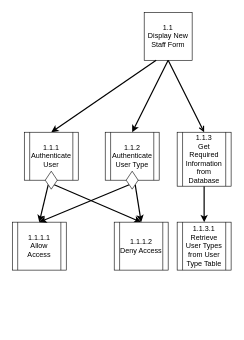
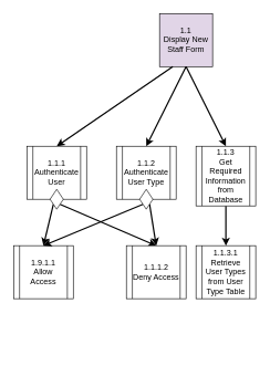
  <mxCell id="0" />
  <mxCell id="1" parent="0" />
- <mxCell id="2" value="1.1&lt;br&gt;Display New Staff Form" style="whiteSpace=wrap;html=1;aspect=fixed;" parent="1" vertex="1"><mxGeometry x="240" width="80" height="80" as="geometry" y="20" /></mxCell>
+ <mxCell id="2" value="1.1&lt;br&gt;Display New Staff Form" style="whiteSpace=wrap;html=1;aspect=fixed;fillColor=#e1d5e7;" parent="1" vertex="1"><mxGeometry x="240" width="80" height="80" as="geometry" y="20" /></mxCell>
  <mxCell id="3" value="" style="endArrow=classic;html=1;" parent="1" edge="1"><mxGeometry width="50" height="50" relative="1" as="geometry"><mxPoint x="70" y="460" as="sourcePoint" /><mxPoint x="70" y="460" as="targetPoint" /></mxGeometry></mxCell>
  <mxCell id="4" value="" style="endArrow=classic;html=1;exitX=0;exitY=1;exitDx=0;exitDy=0;entryX=0.5;entryY=0;entryDx=0;entryDy=0;strokeWidth=2;" parent="1" source="10" target="9" edge="1"><mxGeometry width="50" height="50" relative="1" as="geometry"><mxPoint x="150" y="360" as="sourcePoint" /><mxPoint x="80" y="420" as="targetPoint" /></mxGeometry></mxCell>
  <mxCell id="5" value="" style="endArrow=classic;html=1;exitX=0.25;exitY=1;exitDx=0;exitDy=0;entryX=0.5;entryY=0;entryDx=0;entryDy=0;strokeWidth=2;" parent="1" source="2" target="7" edge="1"><mxGeometry width="50" height="50" relative="1" as="geometry"><mxPoint x="130" y="140" as="sourcePoint" /><mxPoint x="-20" y="220" as="targetPoint" /></mxGeometry></mxCell>
  <mxCell id="6" value="" style="endArrow=classic;html=1;strokeWidth=2;entryX=0.5;entryY=0;entryDx=0;entryDy=0;exitX=1;exitY=1;exitDx=0;exitDy=0;" parent="1" source="10" target="8" edge="1"><mxGeometry width="50" height="50" relative="1" as="geometry"><mxPoint x="70" y="330" as="sourcePoint" /><mxPoint x="-30" y="420" as="targetPoint" /></mxGeometry></mxCell>
  <mxCell id="7" value="&lt;span style=&quot;white-space: normal&quot;&gt;1.1.1&lt;br&gt;&lt;/span&gt;Authenticate User" style="shape=process;whiteSpace=wrap;html=1;backgroundOutline=1;" parent="1" vertex="1"><mxGeometry x="40" y="220" width="90" height="80" as="geometry" /></mxCell>
  <mxCell id="8" value="1.1.1.2&lt;br&gt;Deny Access" style="shape=process;whiteSpace=wrap;html=1;backgroundOutline=1;" parent="1" vertex="1"><mxGeometry x="190" y="370" width="90" height="80" as="geometry" /></mxCell>
- <mxCell id="9" value="1.1.1.1&lt;br&gt;Allow Access" style="shape=process;whiteSpace=wrap;html=1;backgroundOutline=1;" parent="1" vertex="1"><mxGeometry x="20" y="370" width="90" height="80" as="geometry" /></mxCell>
+ <mxCell id="9" value="1.9.1.1&lt;br&gt;Allow Access" style="shape=process;whiteSpace=wrap;html=1;backgroundOutline=1;" parent="1" vertex="1"><mxGeometry x="20" y="370" width="90" height="80" as="geometry" /></mxCell>
  <mxCell id="10" value="" style="rhombus;whiteSpace=wrap;html=1;fillColor=#FFFFFF;" parent="1" vertex="1"><mxGeometry x="75" y="285" width="20" height="30" as="geometry" /></mxCell>
  <mxCell id="11" value="" style="endArrow=classic;html=1;" parent="1" edge="1"><mxGeometry width="50" height="50" relative="1" as="geometry"><mxPoint x="230" y="545" as="sourcePoint" /><mxPoint x="230" y="545" as="targetPoint" /></mxGeometry></mxCell>
  <mxCell id="12" value="" style="endArrow=classic;html=1;exitX=0;exitY=1;exitDx=0;exitDy=0;entryX=0.5;entryY=0;entryDx=0;entryDy=0;strokeWidth=2;" parent="1" source="15" target="9" edge="1"><mxGeometry width="50" height="50" relative="1" as="geometry"><mxPoint x="305" y="360" as="sourcePoint" /><mxPoint x="130" y="360" as="targetPoint" /></mxGeometry></mxCell>
  <mxCell id="13" value="" style="endArrow=classic;html=1;strokeWidth=2;entryX=0.5;entryY=0;entryDx=0;entryDy=0;exitX=1;exitY=1;exitDx=0;exitDy=0;" parent="1" source="15" target="8" edge="1"><mxGeometry width="50" height="50" relative="1" as="geometry"><mxPoint x="225" y="330" as="sourcePoint" /><mxPoint x="280" y="360" as="targetPoint" /></mxGeometry></mxCell>
  <mxCell id="14" value="&lt;span style=&quot;white-space: normal&quot;&gt;1.1.2&lt;br&gt;&lt;/span&gt;Authenticate User Type" style="shape=process;whiteSpace=wrap;html=1;backgroundOutline=1;" parent="1" vertex="1"><mxGeometry x="175" y="220" width="90" height="80" as="geometry" /></mxCell>
  <mxCell id="15" value="" style="rhombus;whiteSpace=wrap;html=1;fillColor=#FFFFFF;" parent="1" vertex="1"><mxGeometry x="210" y="285" width="20" height="30" as="geometry" /></mxCell>
  <mxCell id="16" value="" style="endArrow=classic;html=1;exitX=0.5;exitY=1;exitDx=0;exitDy=0;entryX=0.5;entryY=0;entryDx=0;entryDy=0;strokeWidth=2;" parent="1" source="2" target="14" edge="1"><mxGeometry width="50" height="50" relative="1" as="geometry"><mxPoint x="287.5" y="120" as="sourcePoint" /><mxPoint x="82.5" y="240" as="targetPoint" /></mxGeometry></mxCell>
- <mxCell id="17" value="" style="endArrow=open;html=1;strokeWidth=2;entryX=0.5;entryY=0;entryDx=0;entryDy=0;exitX=0.5;exitY=1;exitDx=0;exitDy=0;" parent="1" source="2" target="20" edge="1"><mxGeometry width="50" height="50" relative="1" as="geometry"><mxPoint x="300" y="100" as="sourcePoint" /><mxPoint x="340" y="220" as="targetPoint" /></mxGeometry></mxCell>
+ <mxCell id="17" value="" style="endArrow=classic;html=1;strokeWidth=2;entryX=0.5;entryY=0;entryDx=0;entryDy=0;exitX=0.5;exitY=1;exitDx=0;exitDy=0;" parent="1" source="2" target="20" edge="1"><mxGeometry width="50" height="50" relative="1" as="geometry"><mxPoint x="300" y="100" as="sourcePoint" /><mxPoint x="340" y="220" as="targetPoint" /></mxGeometry></mxCell>
  <mxCell id="18" value="1.1.3.1&lt;br&gt;Retrieve User Types from User Type Table" style="shape=process;whiteSpace=wrap;html=1;backgroundOutline=1;" parent="1" vertex="1"><mxGeometry x="295" y="370" width="90" height="80" as="geometry" /></mxCell>
  <mxCell id="19" value="" style="endArrow=classic;html=1;strokeWidth=2;entryX=0.5;entryY=0;entryDx=0;entryDy=0;exitX=0.5;exitY=1;exitDx=0;exitDy=0;" parent="1" source="20" target="18" edge="1"><mxGeometry width="50" height="50" relative="1" as="geometry"><mxPoint x="340" y="300" as="sourcePoint" /><mxPoint x="445" y="392.5" as="targetPoint" /></mxGeometry></mxCell>
  <mxCell id="20" value="1.1.3&lt;br&gt;Get Required Information from Database" style="shape=process;whiteSpace=wrap;html=1;backgroundOutline=1;" parent="1" vertex="1"><mxGeometry x="295" y="220" width="90" height="90" as="geometry" /></mxCell>
